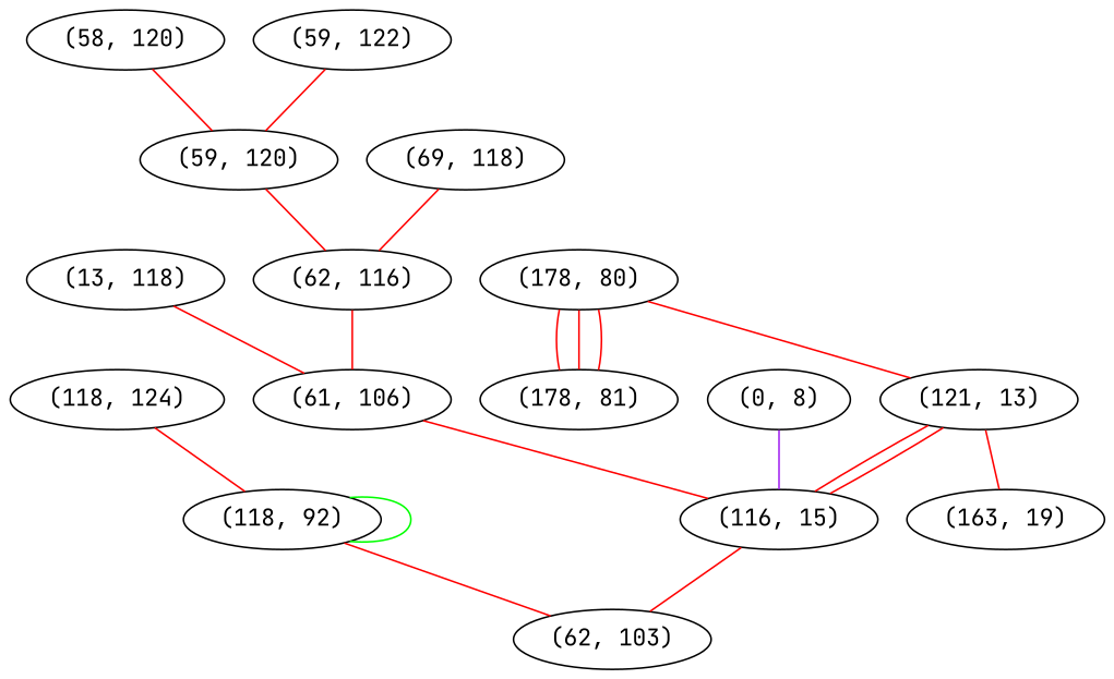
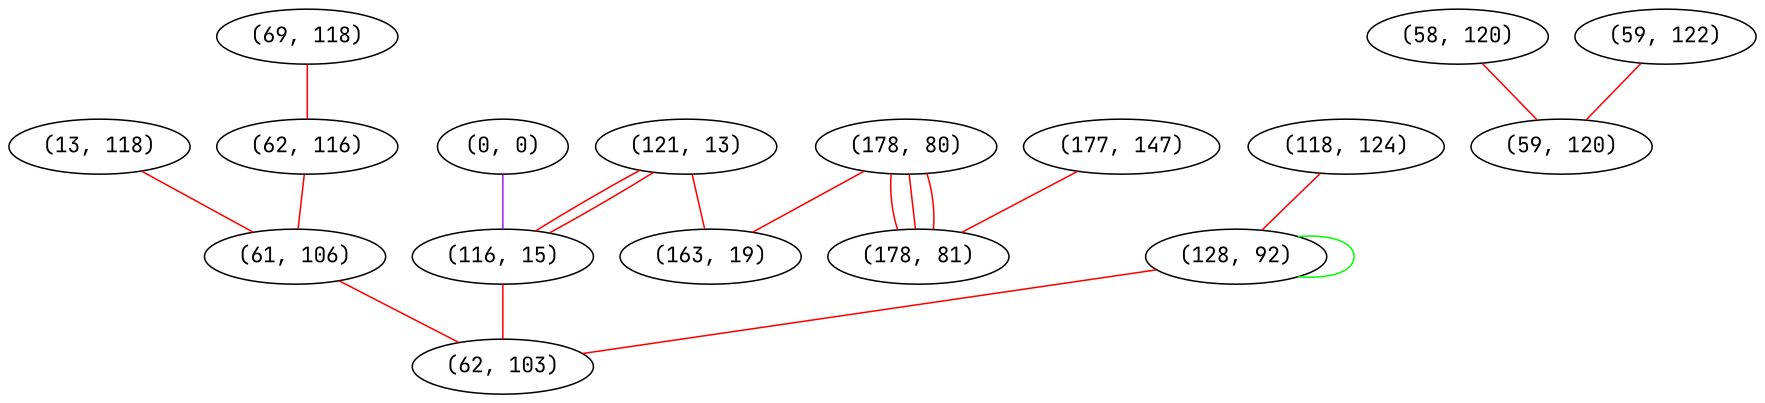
  graph {
    fontname="JetBrains Mono"
    node [fontname="JetBrains Mono"]
    edge [color=red fontname="JetBrains Mono" weight=1]
    "(13, 118)"
    "(61, 106)"
    "(62, 103)"
    "(58, 120)"
    "(59, 120)"
    "(62, 116)"
    "(59, 122)"
+   "(177, 147)"
    "(178, 81)"
    n10 [label="(69, 118)"]
    "(178, 80)"
    n12 [label="(163, 19)"]
    "(121, 13)"
    "(116, 15)"
-   "(0, 0)" [label="(0, 8)"]
+   "(0, 0)"
    "(118, 124)"
-   "(118, 92)"
+   "(118, 92)" [label="(128, 92)"]
    "(13, 118)" -- "(61, 106)"
-   "(61, 106)" -- "(116, 15)"
+   "(61, 106)" -- "(62, 103)"
    "(58, 120)" -- "(59, 120)"
-   "(59, 120)" -- "(62, 116)"
    "(62, 116)" -- "(61, 106)"
    "(59, 122)" -- "(59, 120)"
+   "(177, 147)" -- "(178, 81)"
    n10 -- "(62, 116)"
    "(178, 80)" -- "(178, 81)"
    "(178, 80)" -- "(178, 81)"
    "(178, 80)" -- "(178, 81)"
-   "(178, 80)" -- "(121, 13)"
+   "(178, 80)" -- n12
    "(121, 13)" -- n12
    "(121, 13)" -- "(116, 15)"
    "(121, 13)" -- "(116, 15)"
    "(116, 15)" -- "(62, 103)"
    "(0, 0)" -- "(116, 15)" [color=purple weight=4]
    "(118, 124)" -- "(118, 92)"
    "(118, 92)" -- "(62, 103)"
    "(118, 92)" -- "(118, 92)" [color=green weight=2]
  }
